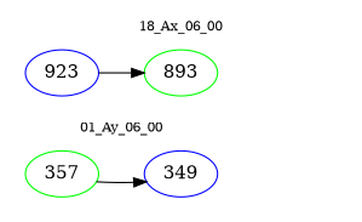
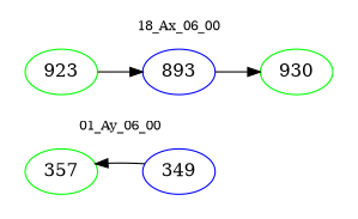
  digraph {
    rankdir=LR
    node [color=green]
    edge [color=black]
    n1 [label=357]
    n2 [color=blue label=349]
-   n3 [color=blue label=923]
-   n4 [label=893]
+   n3 [label=923]
+   n4 [color=blue label=893]
+   n5 [label=930]
    subgraph cluster_1 {
      color=white
      fontsize=10
      label="01_Ay_06_00"
      n1
      n2
    }
    subgraph cluster_2 {
      color=white
      fontsize=10
      label="18_Ax_06_00"
      n3
      n4
+     n5
    }
-   n1 -> n2
+   n2 -> n1
    n3 -> n4
+   n4 -> n5
  }
